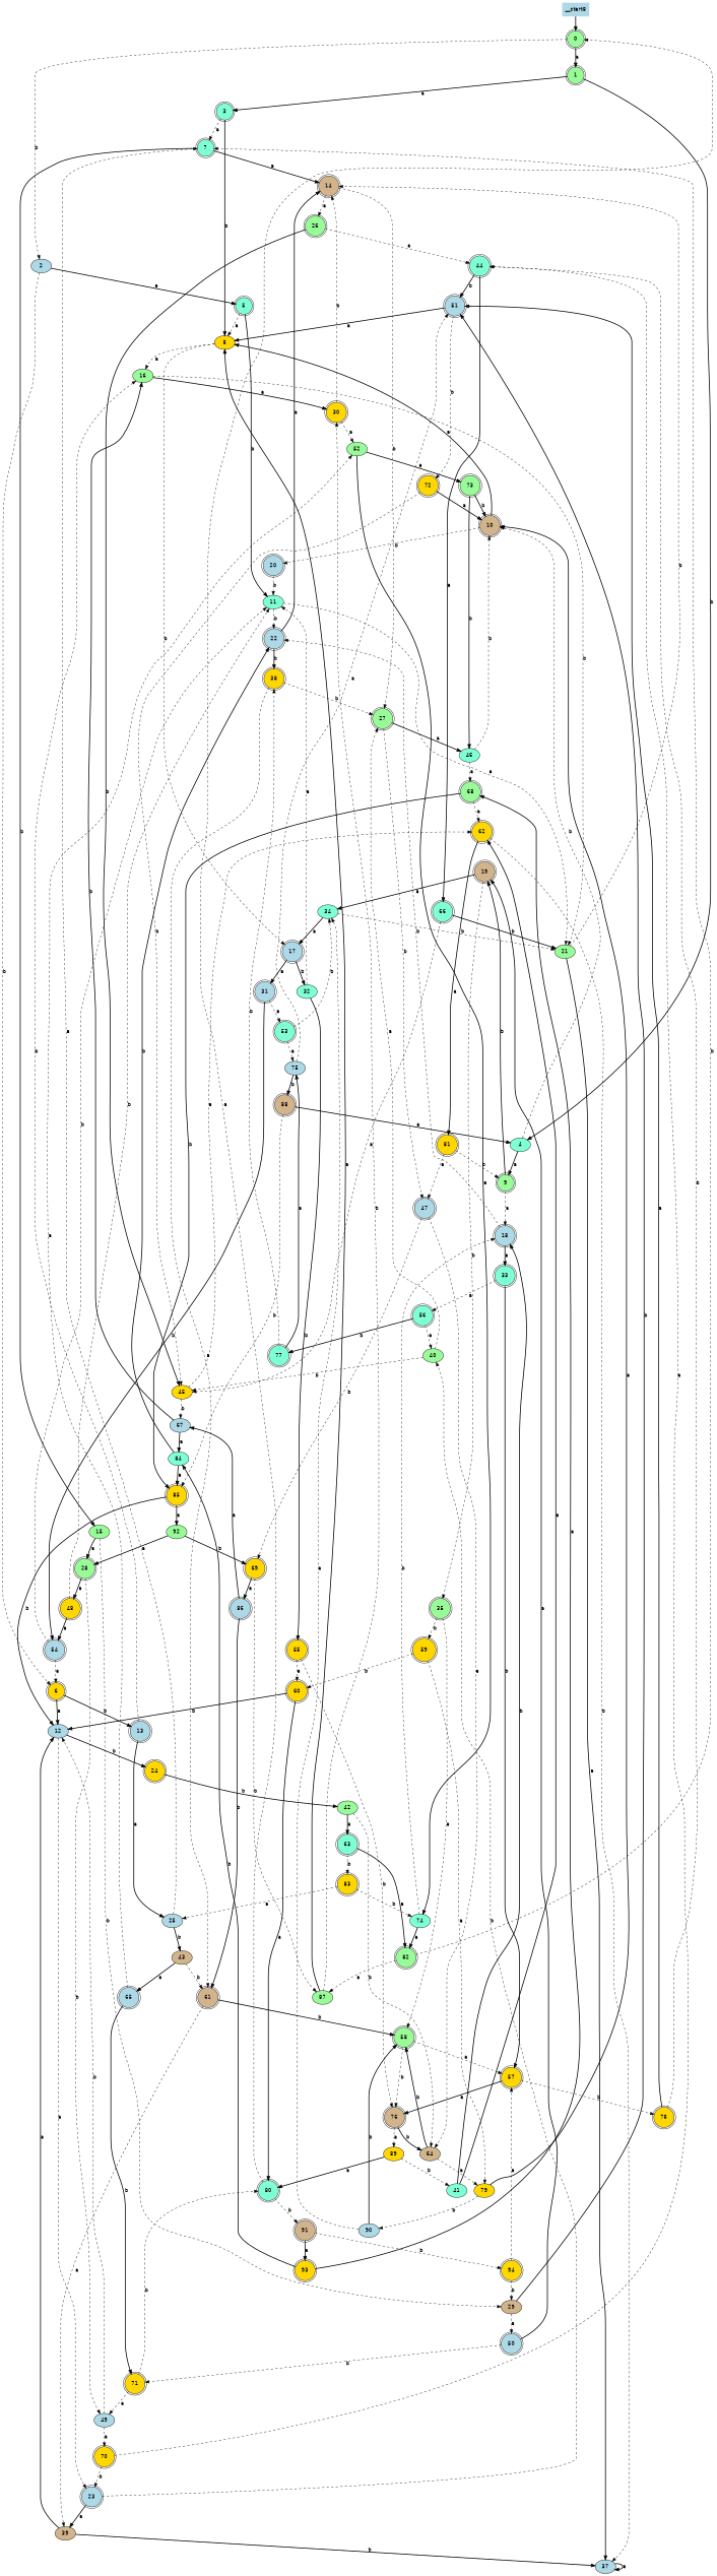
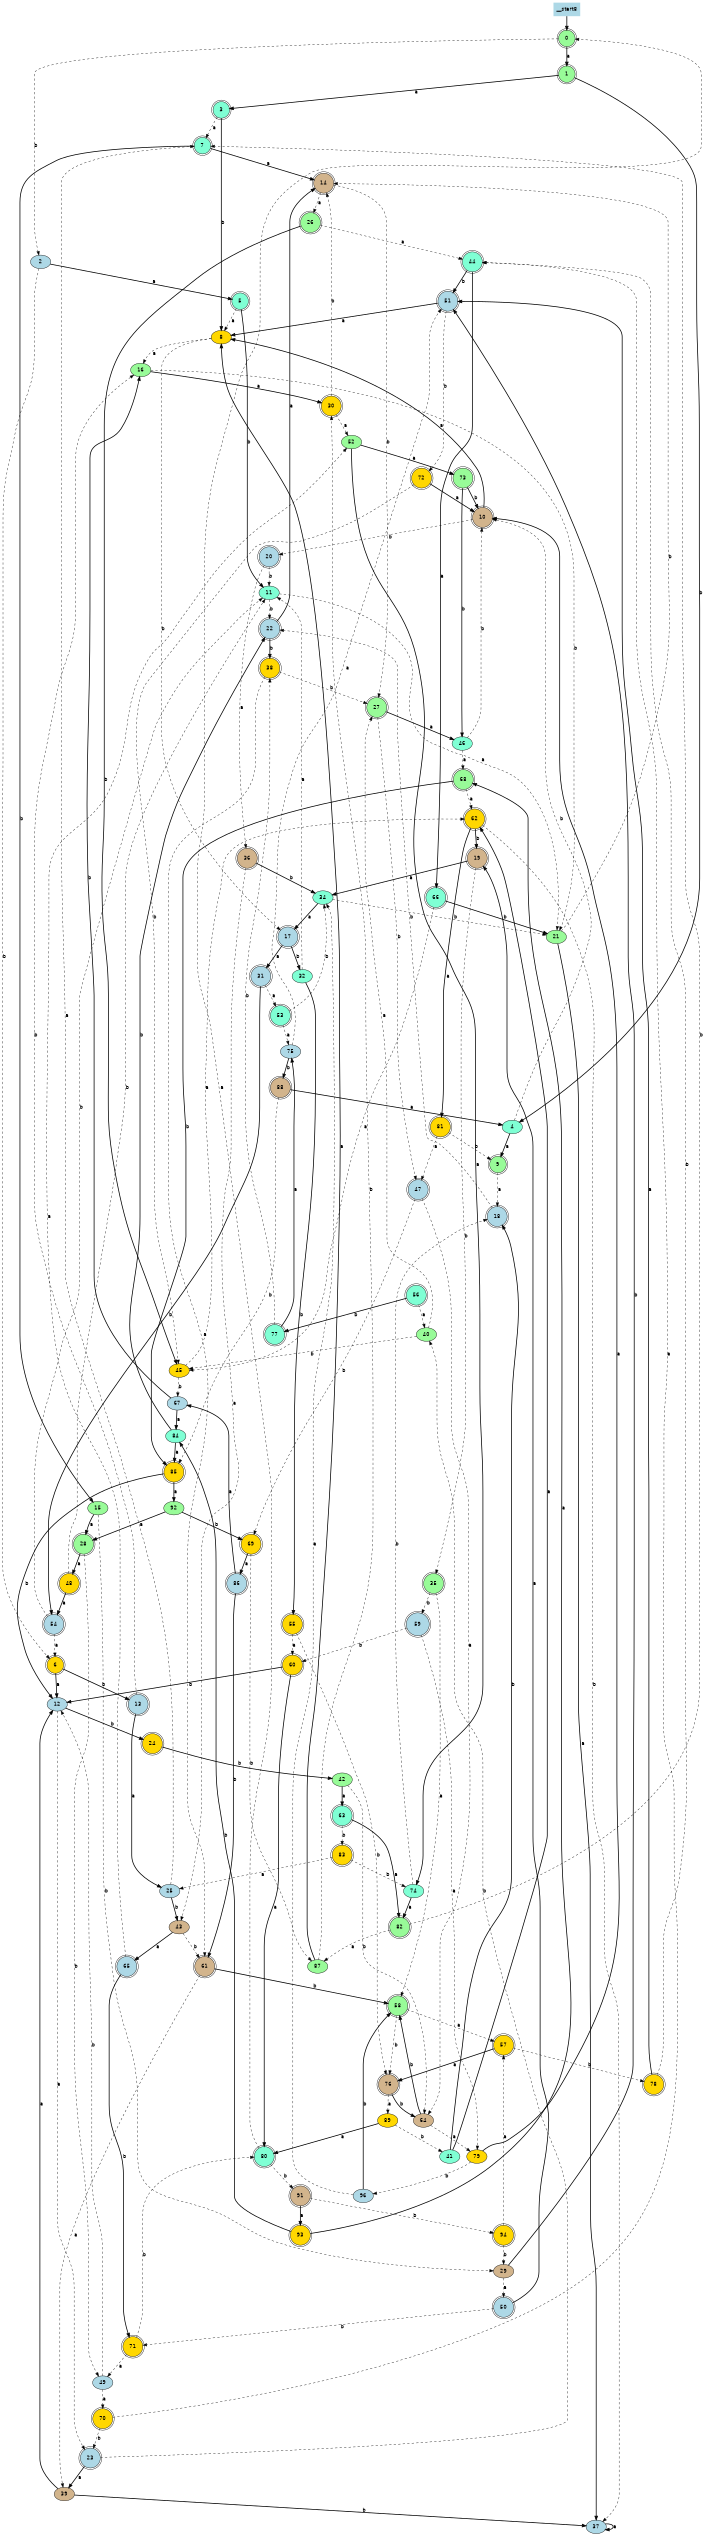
  digraph {
    fontname="DejaVu Sans"
    node [fillcolor=lightblue fontname="DejaVu Sans" shape=doublecircle style=filled]
    edge [fontname="DejaVu Sans" style=dashed]
    n1 [label=__start8 shape=none]
    0 [fillcolor=palegreen]
    1 [fillcolor=palegreen]
    2 [shape=""]
    3 [fillcolor=aquamarine]
    4 [fillcolor=aquamarine shape=""]
    5 [fillcolor=aquamarine]
    6 [fillcolor=gold]
    7 [fillcolor=aquamarine]
    8 [fillcolor=gold shape=""]
    9 [fillcolor=palegreen]
    10 [fillcolor=tan]
    11 [fillcolor=aquamarine shape=""]
    12 [shape=""]
    13
    14 [fillcolor=tan]
    15 [fillcolor=palegreen shape=""]
    16 [fillcolor=palegreen shape=""]
    17
    18
    19 [fillcolor=tan]
    20
    21 [fillcolor=palegreen shape=""]
    22
    23
    24 [fillcolor=gold]
    25 [shape=""]
    26 [fillcolor=palegreen]
    27 [fillcolor=palegreen]
    28 [fillcolor=palegreen]
    29 [fillcolor=tan shape=""]
    30 [fillcolor=gold]
    31
    32 [fillcolor=aquamarine shape=""]
-   33 [fillcolor=aquamarine]
    34 [fillcolor=aquamarine shape=""]
    35 [fillcolor=palegreen]
+   36 [fillcolor=tan]
    37 [shape=""]
    38 [fillcolor=gold]
    39 [fillcolor=tan shape=""]
    40 [fillcolor=palegreen shape=""]
    42 [fillcolor=palegreen shape=""]
    43 [fillcolor=tan shape=""]
    44 [fillcolor=aquamarine]
    45 [fillcolor=gold shape=""]
    46 [fillcolor=aquamarine shape=""]
    47
    48 [fillcolor=gold]
    49 [shape=""]
    50
    51
    52 [fillcolor=palegreen shape=""]
    53 [fillcolor=aquamarine]
    54
    55 [fillcolor=gold]
    56 [fillcolor=aquamarine]
    57 [fillcolor=gold]
    58 [fillcolor=palegreen]
-   59 [fillcolor=gold]
+   59
    61 [fillcolor=tan]
    41 [fillcolor=aquamarine shape=""]
    62 [fillcolor=gold]
    63 [fillcolor=aquamarine]
    64 [fillcolor=tan shape=""]
    65
    66 [fillcolor=aquamarine]
    67 [shape=""]
    68 [fillcolor=palegreen]
    69 [fillcolor=gold]
    70 [fillcolor=gold]
    71 [fillcolor=gold]
    72 [fillcolor=gold]
    73 [fillcolor=palegreen]
    74 [fillcolor=aquamarine shape=""]
    75 [shape=""]
    60 [fillcolor=gold]
    76 [fillcolor=tan]
    77 [fillcolor=aquamarine]
    78 [fillcolor=gold]
    79 [fillcolor=gold shape=""]
    80 [fillcolor=aquamarine]
    81 [fillcolor=gold]
    82 [fillcolor=palegreen]
    83 [fillcolor=gold]
    84 [fillcolor=aquamarine shape=""]
    85 [fillcolor=gold]
    86
    87 [fillcolor=palegreen shape=""]
    88 [fillcolor=tan]
    89 [fillcolor=gold shape=""]
-   90 [shape=""]
+   90 [label=96 shape=""]
    91 [fillcolor=tan]
    92 [fillcolor=palegreen shape=""]
    93 [fillcolor=gold]
    94 [fillcolor=gold]
    n1 -> 0 [style=bold]
    0 -> 1 [label=a style=bold]
    0 -> 2 [label=b]
    1 -> 3 [label=a style=bold]
    1 -> 4 [label=b style=bold]
    2 -> 5 [label=a style=bold]
    2 -> 6 [label=b]
    3 -> 7 [label=a]
    3 -> 8 [label=b style=bold]
    4 -> 9 [label=a style=bold]
    4 -> 10 [label=b]
    5 -> 8 [label=a]
    5 -> 11 [label=b style=bold]
    6 -> 12 [label=a style=bold]
    6 -> 13 [label=b style=bold]
    7 -> 14 [label=a style=bold]
    7 -> 15 [label=b style=bold]
    8 -> 16 [label=a]
    8 -> 17 [label=b]
    9 -> 18 [label=a]
-   9 -> 19 [label=b style=bold]
+   62 -> 19 [label=b style=bold]
    10 -> 8 [label=a style=bold]
    10 -> 20 [label=b]
    11 -> 21 [label=a]
    11 -> 22 [label=b]
    12 -> 23 [label=a]
    12 -> 24 [label=b style=bold]
    13 -> 16 [label=b]
    13 -> 25 [label=a style=bold]
    14 -> 26 [label=a]
    14 -> 27 [label=b]
    15 -> 28 [label=a style=bold]
    15 -> 29 [label=b]
    16 -> 21 [label=b]
    16 -> 30 [label=a style=bold]
    17 -> 31 [label=a style=bold]
    17 -> 32 [label=b style=bold]
    18 -> 22 [label=b]
-   18 -> 33 [label=a style=bold]
    19 -> 34 [label=a style=bold]
    19 -> 35 [label=b]
    20 -> 11 [label=b]
+   20 -> 36 [label=a]
    21 -> 14 [label=b]
    21 -> 37 [label=a style=bold]
    22 -> 14 [label=a style=bold]
    22 -> 38 [label=b style=bold]
    23 -> 39 [label=a style=bold]
    23 -> 40 [label=b]
    24 -> 42 [label=b style=bold]
    25 -> 7 [label=a]
    25 -> 43 [label=b style=bold]
    26 -> 44 [label=a]
    26 -> 45 [label=b style=bold]
    27 -> 46 [label=a style=bold]
    27 -> 47 [label=b]
    28 -> 48 [label=a style=bold]
    28 -> 49 [label=b]
    29 -> 50 [label=a]
    29 -> 51 [label=b style=bold]
    30 -> 14 [label=b]
    30 -> 52 [label=a]
    31 -> 53 [label=a]
    31 -> 54 [label=b style=bold]
    32 -> 11 [label=a]
    32 -> 55 [label=b style=bold]
-   33 -> 56 [label=a]
-   33 -> 57 [label=b style=bold]
    34 -> 17 [label=a style=bold]
    34 -> 21 [label=b]
    35 -> 58 [label=a]
    35 -> 59 [label=b]
+   36 -> 34 [label=b style=bold]
+   36 -> 43 [label=a]
    37 -> 37 [label=a style=bold]
    38 -> 27 [label=b]
    38 -> 61 [label=a]
    39 -> 12 [label=a style=bold]
    39 -> 37 [label=b style=bold]
    40 -> 27 [label=a]
    40 -> 45 [label=b]
    42 -> 63 [label=a style=bold]
    42 -> 64 [label=b]
    43 -> 61 [label=b]
    43 -> 65 [label=a style=bold]
    44 -> 51 [label=b style=bold]
    44 -> 66 [label=a style=bold]
    45 -> 62 [label=a]
    45 -> 67 [label=b]
    46 -> 10 [label=b]
    46 -> 68 [label=a]
    47 -> 64 [label=a]
    47 -> 69 [label=b]
    48 -> 11 [label=b]
    48 -> 54 [label=a style=bold]
    49 -> 12 [label=b]
    49 -> 70 [label=a]
    50 -> 19 [label=a style=bold]
    50 -> 71 [label=b]
    51 -> 8 [label=a style=bold]
    51 -> 72 [label=b]
    52 -> 73 [label=a style=bold]
    52 -> 74 [label=a style=bold]
    53 -> 34 [label=b]
    53 -> 75 [label=a]
    54 -> 6 [label=a]
    54 -> 11 [label=b]
    55 -> 60 [label=a]
    55 -> 76 [label=b]
    56 -> 40 [label=a]
    56 -> 77 [label=b style=bold]
    57 -> 76 [label=a style=bold]
    57 -> 78 [label=b]
    58 -> 57 [label=a]
    58 -> 76 [label=b]
    59 -> 60 [label=b]
    59 -> 79 [label=a]
    61 -> 39 [label=a]
    61 -> 58 [label=b style=bold]
    41 -> 18 [label=b style=bold]
    41 -> 62 [label=a style=bold]
    62 -> 37 [label=b]
    62 -> 81 [label=a style=bold]
    63 -> 82 [label=a style=bold]
    63 -> 83 [label=b]
    64 -> 58 [label=b style=bold]
    64 -> 79 [label=a]
    65 -> 52 [label=a]
    65 -> 71 [label=b style=bold]
    66 -> 21 [label=b style=bold]
    66 -> 45 [label=a]
    67 -> 16 [label=b style=bold]
    67 -> 84 [label=a style=bold]
    68 -> 62 [label=a]
    68 -> 85 [label=b style=bold]
    69 -> 86 [label=a style=bold]
    69 -> 87 [label=b]
    70 -> 23 [label=b]
    70 -> 44 [label=a]
    71 -> 49 [label=a]
    71 -> 80 [label=b]
    72 -> 10 [label=a style=bold]
    72 -> 45 [label=b]
    73 -> 10 [label=b style=bold]
    73 -> 46 [label=b style=bold]
    74 -> 18 [label=b]
    74 -> 82 [label=a style=bold]
    75 -> 51 [label=a]
    75 -> 88 [label=b style=bold]
    60 -> 12 [label=b style=bold]
    60 -> 80 [label=a style=bold]
    76 -> 64 [label=b style=bold]
    76 -> 89 [label=a]
    77 -> 38 [label=b]
    77 -> 75 [label=a style=bold]
    78 -> 44 [label=b]
    78 -> 51 [label=a style=bold]
    79 -> 10 [label=a style=bold]
    79 -> 90 [label=b]
    80 -> 0 [label=a]
    80 -> 91 [label=b]
    81 -> 9 [label=b]
    81 -> 47 [label=a]
    82 -> 7 [label=b]
    82 -> 87 [label=a]
    83 -> 25 [label=a]
    83 -> 74 [label=b]
    84 -> 22 [label=b style=bold]
    84 -> 85 [label=a style=bold]
    85 -> 12 [label=b style=bold]
    85 -> 92 [label=a style=bold]
    86 -> 61 [label=b style=bold]
    86 -> 67 [label=a style=bold]
    87 -> 8 [label=a style=bold]
    87 -> 30 [label=b]
    88 -> 4 [label=a style=bold]
    88 -> 85 [label=b]
    89 -> 41 [label=b]
    89 -> 80 [label=a style=bold]
    90 -> 34 [label=a]
    90 -> 58 [label=b style=bold]
    91 -> 93 [label=a style=bold]
    91 -> 94 [label=b]
    92 -> 28 [label=a style=bold]
    92 -> 69 [label=b style=bold]
    93 -> 68 [label=a style=bold]
    93 -> 84 [label=b style=bold]
    94 -> 29 [label=b]
    94 -> 57 [label=a]
  }
